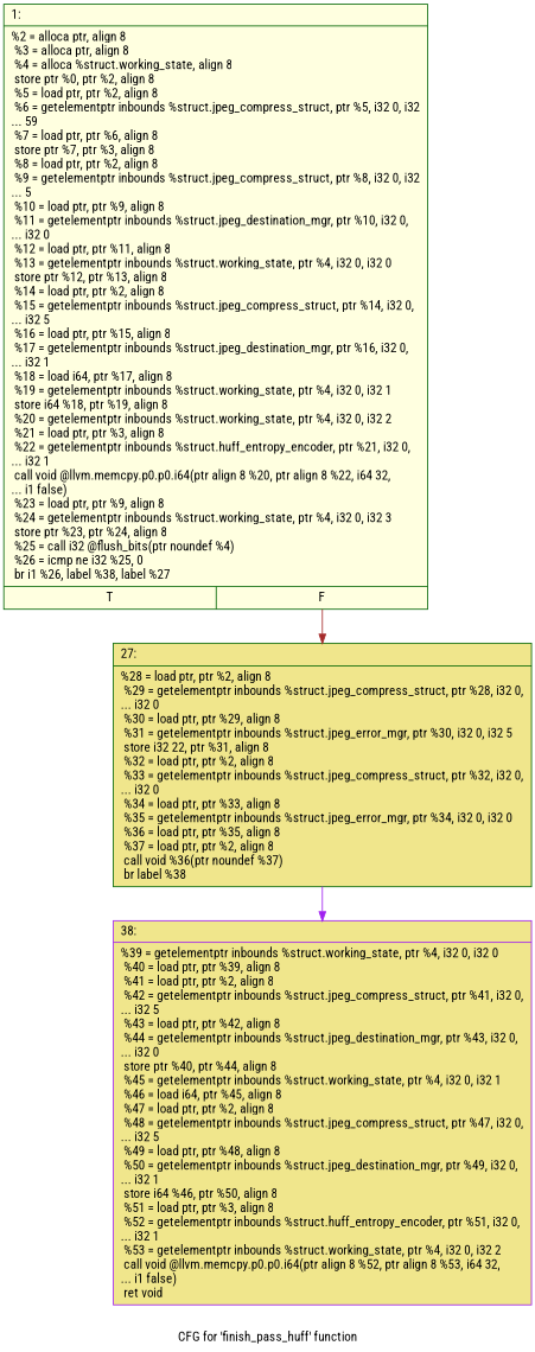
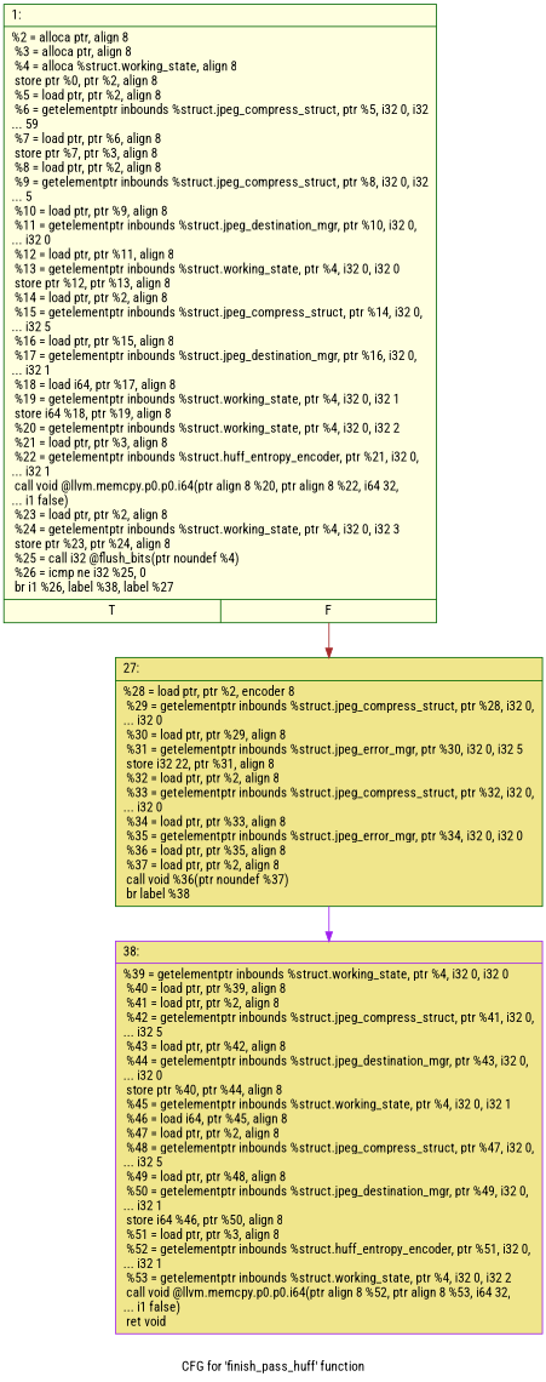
  digraph {
    fontname="Roboto Condensed"
    label="CFG for 'finish_pass_huff' function"
    node [color=darkgreen fillcolor=khaki fontname="Roboto Condensed" shape=record style=filled]
    edge [arrowhead=normal fontname="Roboto Condensed"]
-   n1 [fillcolor=lightyellow label="{1:\l|  %2 = alloca ptr, align 8\l  %3 = alloca ptr, align 8\l  %4 = alloca %struct.working_state, align 8\l  store ptr %0, ptr %2, align 8\l  %5 = load ptr, ptr %2, align 8\l  %6 = getelementptr inbounds %struct.jpeg_compress_struct, ptr %5, i32 0, i32\l... 59\l  %7 = load ptr, ptr %6, align 8\l  store ptr %7, ptr %3, align 8\l  %8 = load ptr, ptr %2, align 8\l  %9 = getelementptr inbounds %struct.jpeg_compress_struct, ptr %8, i32 0, i32\l... 5\l  %10 = load ptr, ptr %9, align 8\l  %11 = getelementptr inbounds %struct.jpeg_destination_mgr, ptr %10, i32 0,\l... i32 0\l  %12 = load ptr, ptr %11, align 8\l  %13 = getelementptr inbounds %struct.working_state, ptr %4, i32 0, i32 0\l  store ptr %12, ptr %13, align 8\l  %14 = load ptr, ptr %2, align 8\l  %15 = getelementptr inbounds %struct.jpeg_compress_struct, ptr %14, i32 0,\l... i32 5\l  %16 = load ptr, ptr %15, align 8\l  %17 = getelementptr inbounds %struct.jpeg_destination_mgr, ptr %16, i32 0,\l... i32 1\l  %18 = load i64, ptr %17, align 8\l  %19 = getelementptr inbounds %struct.working_state, ptr %4, i32 0, i32 1\l  store i64 %18, ptr %19, align 8\l  %20 = getelementptr inbounds %struct.working_state, ptr %4, i32 0, i32 2\l  %21 = load ptr, ptr %3, align 8\l  %22 = getelementptr inbounds %struct.huff_entropy_encoder, ptr %21, i32 0,\l... i32 1\l  call void @llvm.memcpy.p0.p0.i64(ptr align 8 %20, ptr align 8 %22, i64 32,\l... i1 false)\l  %23 = load ptr, ptr %9, align 8\l  %24 = getelementptr inbounds %struct.working_state, ptr %4, i32 0, i32 3\l  store ptr %23, ptr %24, align 8\l  %25 = call i32 @flush_bits(ptr noundef %4)\l  %26 = icmp ne i32 %25, 0\l  br i1 %26, label %38, label %27\l|{<s0>T|<s1>F}}"]
-   n2 [label="{27:\l|  %28 = load ptr, ptr %2, align 8\l  %29 = getelementptr inbounds %struct.jpeg_compress_struct, ptr %28, i32 0,\l... i32 0\l  %30 = load ptr, ptr %29, align 8\l  %31 = getelementptr inbounds %struct.jpeg_error_mgr, ptr %30, i32 0, i32 5\l  store i32 22, ptr %31, align 8\l  %32 = load ptr, ptr %2, align 8\l  %33 = getelementptr inbounds %struct.jpeg_compress_struct, ptr %32, i32 0,\l... i32 0\l  %34 = load ptr, ptr %33, align 8\l  %35 = getelementptr inbounds %struct.jpeg_error_mgr, ptr %34, i32 0, i32 0\l  %36 = load ptr, ptr %35, align 8\l  %37 = load ptr, ptr %2, align 8\l  call void %36(ptr noundef %37)\l  br label %38\l}"]
+   n1 [fillcolor=lightyellow label="{1:\l|  %2 = alloca ptr, align 8\l  %3 = alloca ptr, align 8\l  %4 = alloca %struct.working_state, align 8\l  store ptr %0, ptr %2, align 8\l  %5 = load ptr, ptr %2, align 8\l  %6 = getelementptr inbounds %struct.jpeg_compress_struct, ptr %5, i32 0, i32\l... 59\l  %7 = load ptr, ptr %6, align 8\l  store ptr %7, ptr %3, align 8\l  %8 = load ptr, ptr %2, align 8\l  %9 = getelementptr inbounds %struct.jpeg_compress_struct, ptr %8, i32 0, i32\l... 5\l  %10 = load ptr, ptr %9, align 8\l  %11 = getelementptr inbounds %struct.jpeg_destination_mgr, ptr %10, i32 0,\l... i32 0\l  %12 = load ptr, ptr %11, align 8\l  %13 = getelementptr inbounds %struct.working_state, ptr %4, i32 0, i32 0\l  store ptr %12, ptr %13, align 8\l  %14 = load ptr, ptr %2, align 8\l  %15 = getelementptr inbounds %struct.jpeg_compress_struct, ptr %14, i32 0,\l... i32 5\l  %16 = load ptr, ptr %15, align 8\l  %17 = getelementptr inbounds %struct.jpeg_destination_mgr, ptr %16, i32 0,\l... i32 1\l  %18 = load i64, ptr %17, align 8\l  %19 = getelementptr inbounds %struct.working_state, ptr %4, i32 0, i32 1\l  store i64 %18, ptr %19, align 8\l  %20 = getelementptr inbounds %struct.working_state, ptr %4, i32 0, i32 2\l  %21 = load ptr, ptr %3, align 8\l  %22 = getelementptr inbounds %struct.huff_entropy_encoder, ptr %21, i32 0,\l... i32 1\l  call void @llvm.memcpy.p0.p0.i64(ptr align 8 %20, ptr align 8 %22, i64 32,\l... i1 false)\l  %23 = load ptr, ptr %2, align 8\l  %24 = getelementptr inbounds %struct.working_state, ptr %4, i32 0, i32 3\l  store ptr %23, ptr %24, align 8\l  %25 = call i32 @flush_bits(ptr noundef %4)\l  %26 = icmp ne i32 %25, 0\l  br i1 %26, label %38, label %27\l|{<s0>T|<s1>F}}"]
+   n2 [label="{27:\l|  %28 = load ptr, ptr %2, encoder 8\l  %29 = getelementptr inbounds %struct.jpeg_compress_struct, ptr %28, i32 0,\l... i32 0\l  %30 = load ptr, ptr %29, align 8\l  %31 = getelementptr inbounds %struct.jpeg_error_mgr, ptr %30, i32 0, i32 5\l  store i32 22, ptr %31, align 8\l  %32 = load ptr, ptr %2, align 8\l  %33 = getelementptr inbounds %struct.jpeg_compress_struct, ptr %32, i32 0,\l... i32 0\l  %34 = load ptr, ptr %33, align 8\l  %35 = getelementptr inbounds %struct.jpeg_error_mgr, ptr %34, i32 0, i32 0\l  %36 = load ptr, ptr %35, align 8\l  %37 = load ptr, ptr %2, align 8\l  call void %36(ptr noundef %37)\l  br label %38\l}"]
    n3 [color=purple label="{38:\l|  %39 = getelementptr inbounds %struct.working_state, ptr %4, i32 0, i32 0\l  %40 = load ptr, ptr %39, align 8\l  %41 = load ptr, ptr %2, align 8\l  %42 = getelementptr inbounds %struct.jpeg_compress_struct, ptr %41, i32 0,\l... i32 5\l  %43 = load ptr, ptr %42, align 8\l  %44 = getelementptr inbounds %struct.jpeg_destination_mgr, ptr %43, i32 0,\l... i32 0\l  store ptr %40, ptr %44, align 8\l  %45 = getelementptr inbounds %struct.working_state, ptr %4, i32 0, i32 1\l  %46 = load i64, ptr %45, align 8\l  %47 = load ptr, ptr %2, align 8\l  %48 = getelementptr inbounds %struct.jpeg_compress_struct, ptr %47, i32 0,\l... i32 5\l  %49 = load ptr, ptr %48, align 8\l  %50 = getelementptr inbounds %struct.jpeg_destination_mgr, ptr %49, i32 0,\l... i32 1\l  store i64 %46, ptr %50, align 8\l  %51 = load ptr, ptr %3, align 8\l  %52 = getelementptr inbounds %struct.huff_entropy_encoder, ptr %51, i32 0,\l... i32 1\l  %53 = getelementptr inbounds %struct.working_state, ptr %4, i32 0, i32 2\l  call void @llvm.memcpy.p0.p0.i64(ptr align 8 %52, ptr align 8 %53, i64 32,\l... i1 false)\l  ret void\l}"]
    n1 -> n2 [color=brown tailport=s1]
    n2 -> n3 [color=purple]
  }
